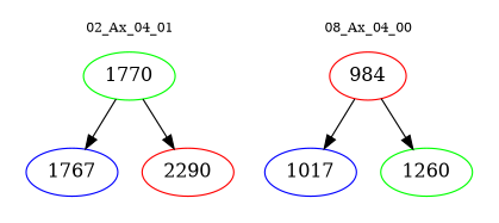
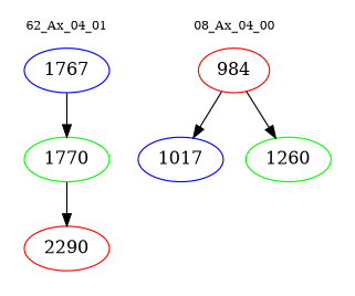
  digraph {
    node [color=green]
    edge [color=black]
    n1 [label=1770]
    n2 [color=blue label=1767]
    n3 [color=red label=2290]
    n4 [color=red label=984]
    n5 [color=blue label=1017]
    n6 [label=1260]
    subgraph cluster_1 {
      color=white
      fontsize=10
-     label="02_Ax_04_01"
+     label="62_Ax_04_01"
      n1
      n2
      n3
    }
    subgraph cluster_2 {
      color=white
      fontsize=10
      label="08_Ax_04_00"
      n4
      n5
      n6
    }
-   n1 -> n2
+   n2 -> n1
    n1 -> n3
    n4 -> n5
    n4 -> n6
  }
